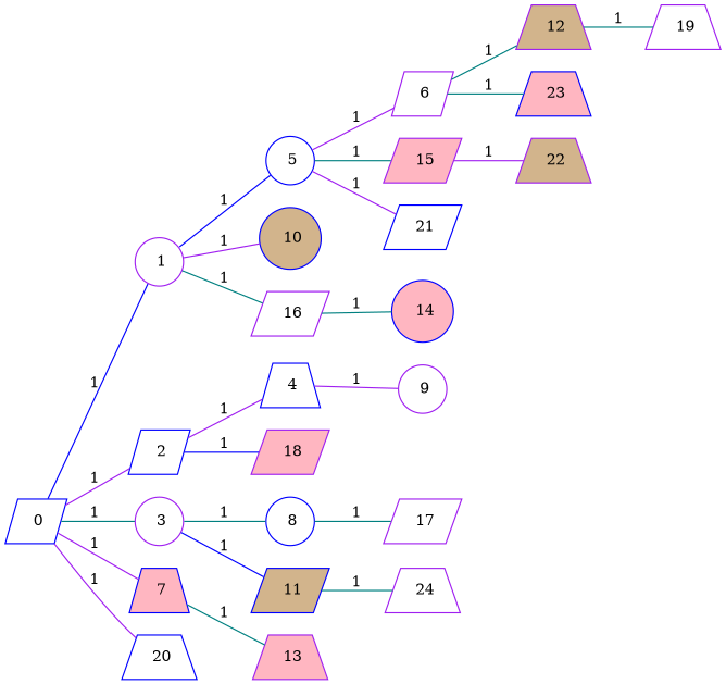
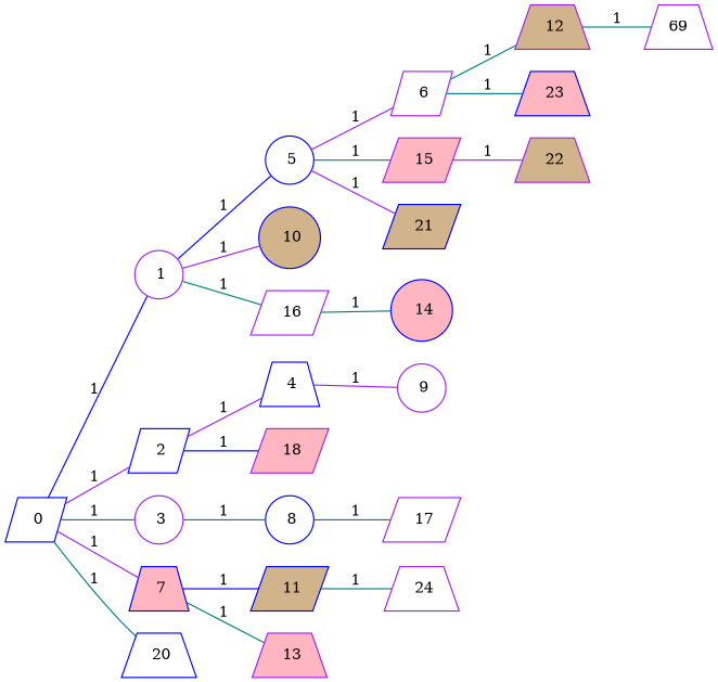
  graph {
    fixedsize="true;"
    rankdir=LR
    node [color=purple fillcolor=white fontsize=12 hight=.12 shape=parallelogram style=filled]
    edge [color=teal fontsize=12]
    n1 [color=blue label=" 0" width=.12]
    n2 [label=" 1" shape=circle width=.12]
    n3 [color=blue label=" 2" width=.12]
    n4 [label=" 3" shape=circle width=.12]
    n5 [color=blue fillcolor=lightpink label=" 7" shape=trapezium width=.12]
    n6 [color=blue label=" 20" shape=trapezium width=.12]
    n7 [color=blue label=" 5" shape=circle width=.12]
    n8 [color=blue fillcolor=tan label=" 10" shape=circle width=.12]
    n9 [label=" 16" width=.12]
    n10 [color=blue label=" 4" shape=trapezium width=.12]
    n11 [fillcolor=lightpink label=" 18" width=.12]
    n12 [color=blue label=" 8" shape=circle width=.12]
    n13 [color=blue fillcolor=tan label=" 11" width=.12]
    n14 [fillcolor=lightpink label=" 13" shape=trapezium width=.12]
    n15 [label=" 6" width=.12]
    n16 [fillcolor=lightpink label=" 15" width=.12]
-   n17 [color=blue label=" 21" width=.12]
+   n17 [color=blue fillcolor=tan label=" 21" width=.12]
    n18 [color=blue fillcolor=lightpink label=" 14" shape=circle width=.12]
    n19 [label=" 9" shape=circle width=.12]
    n20 [label=" 17" width=.12]
    n21 [label=" 24" shape=trapezium width=.12]
    n22 [fillcolor=tan label=" 12" shape=trapezium width=.12]
    n23 [color=blue fillcolor=lightpink label=" 23" shape=trapezium width=.12]
    n24 [fillcolor=tan label=" 22" shape=trapezium width=.12]
-   n25 [label=" 19" shape=trapezium width=.12]
+   n25 [label=69 shape=trapezium width=.12]
    n1 -- n2 [color=blue label=1]
    n1 -- n3 [color=purple label=1]
    n1 -- n4 [label=1]
    n1 -- n5 [color=purple label=1]
-   n1 -- n6 [color=purple label=1]
+   n1 -- n6 [label=1]
    n2 -- n7 [color=blue label=1]
    n2 -- n8 [color=purple label=1]
    n2 -- n9 [label=1]
    n3 -- n10 [color=purple label=1]
    n3 -- n11 [color=blue label=1]
    n4 -- n12 [label=1]
-   n4 -- n13 [color=blue label=1]
+   n5 -- n13 [color=blue label=1]
    n5 -- n14 [label=1]
    n7 -- n15 [color=purple label=1]
    n7 -- n16 [label=1]
    n7 -- n17 [color=purple label=1]
    n9 -- n18 [label=1]
    n10 -- n19 [color=purple label=1]
    n12 -- n20 [label=1]
    n13 -- n21 [label=1]
    n15 -- n22 [label=1]
    n15 -- n23 [label=1]
    n16 -- n24 [color=purple label=1]
    n22 -- n25 [label=1]
  }
